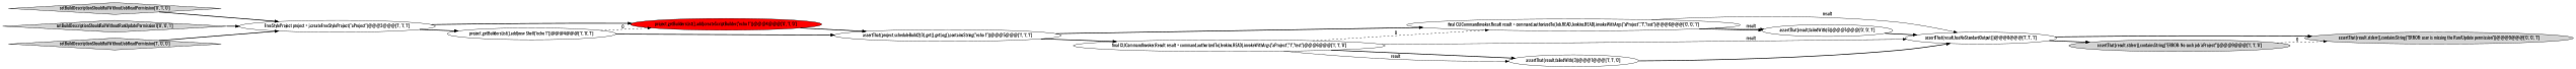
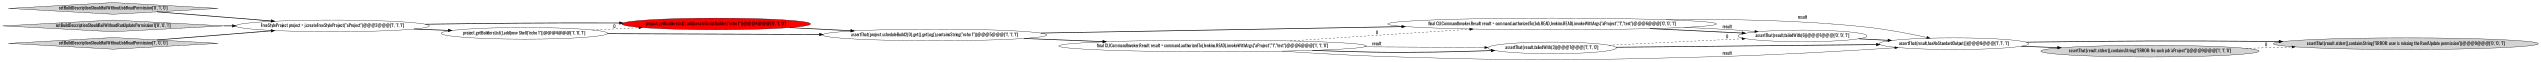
  digraph {
    rankdir=LR
    fontname=Oswald
    node [fillcolor=white shape=ellipse style=filled fontname=Oswald]
    edge [style=bold fontname=Oswald]
    n1 [fillcolor=red label="project.getBuildersList().add(createScriptBuilder(\"echo 1\"))@@@4@@@['0', '1', '0']"]
    n2 [label="assertThat(project.scheduleBuild2(0).get().getLog(),containsString(\"echo 1\"))@@@5@@@['1', '1', '1']"]
    n3 [label="project.getBuildersList().add(new Shell(\"echo 1\"))@@@4@@@['1', '0', '1']"]
    n4 [fillcolor=lightgray label="setBuildDescriptionShouldFailWithoutJobReadPermission['0', '1', '0']" shape=diamond]
    n5 [label="FreeStyleProject project = j.createFreeStyleProject(\"aProject\")@@@3@@@['1', '1', '1']"]
    n6 [fillcolor=lightgray label="setBuildDescriptionShouldFailWithoutRunUpdatePermission1['0', '0', '1']" shape=diamond]
    n7 [fillcolor=lightgray label="assertThat(result.stderr(),containsString(\"ERROR: user is missing the Run/Update permission\"))@@@9@@@['0', '0', '1']"]
    n8 [label="final CLICommandInvoker.Result result = command.authorizedTo(Job.READ,Jenkins.READ).invokeWithArgs(\"aProject\",\"1\",\"test\")@@@6@@@['0', '0', '1']"]
    n9 [label="assertThat(result,hasNoStandardOutput())@@@8@@@['1', '1', '1']"]
    n10 [label="assertThat(result,failedWith(6))@@@7@@@['0', '0', '1']"]
    n11 [fillcolor=lightgray label="assertThat(result.stderr(),containsString(\"ERROR: No such job 'aProject'\"))@@@9@@@['1', '1', '0']"]
    n12 [label="assertThat(result,failedWith(3))@@@7@@@['1', '1', '0']"]
    n13 [label="final CLICommandInvoker.Result result = command.authorizedTo(Jenkins.READ).invokeWithArgs(\"aProject\",\"1\",\"test\")@@@6@@@['1', '1', '0']"]
    n14 [fillcolor=lightgray label="setBuildDescriptionShouldFailWithoutJobReadPermission['1', '0', '0']" shape=diamond]
    n1 -> n2
    n2 -> n8
    n2 -> n13
    n3 -> n1 [label=0 style=dashed]
    n3 -> n2
    n4 -> n5
    n5 -> n1
    n5 -> n3
    n6 -> n5
    n8 -> n9 [label=result style=solid]
    n8 -> n10 [label=result style=solid]
    n8 -> n10
    n9 -> n7
    n9 -> n11
    n10 -> n9
    n11 -> n7 [label=0 style=dashed]
    n12 -> n9
+   n12 -> n10 [label=0 style=dashed]
    n13 -> n8 [label=0 style=dashed]
    n13 -> n9 [label=result style=solid]
    n13 -> n12
    n13 -> n12 [label=result style=solid]
    n14 -> n5
  }
